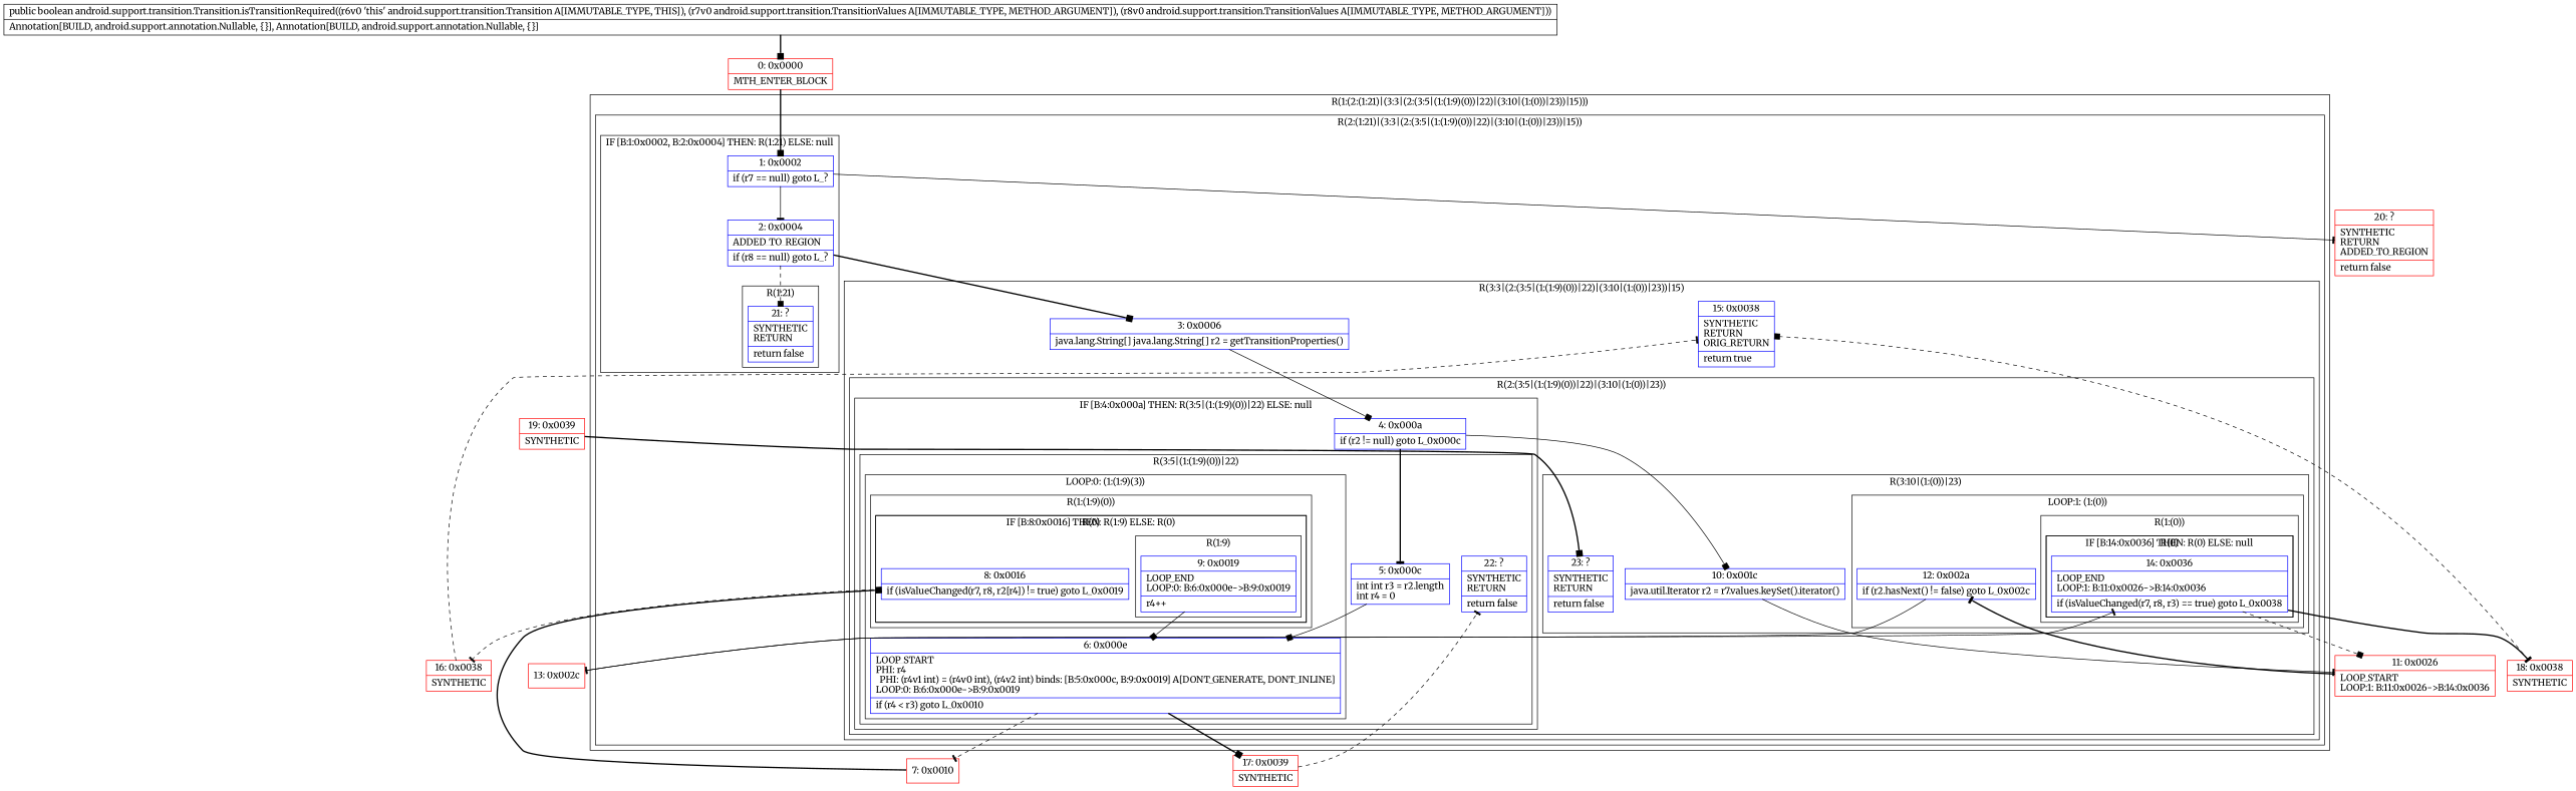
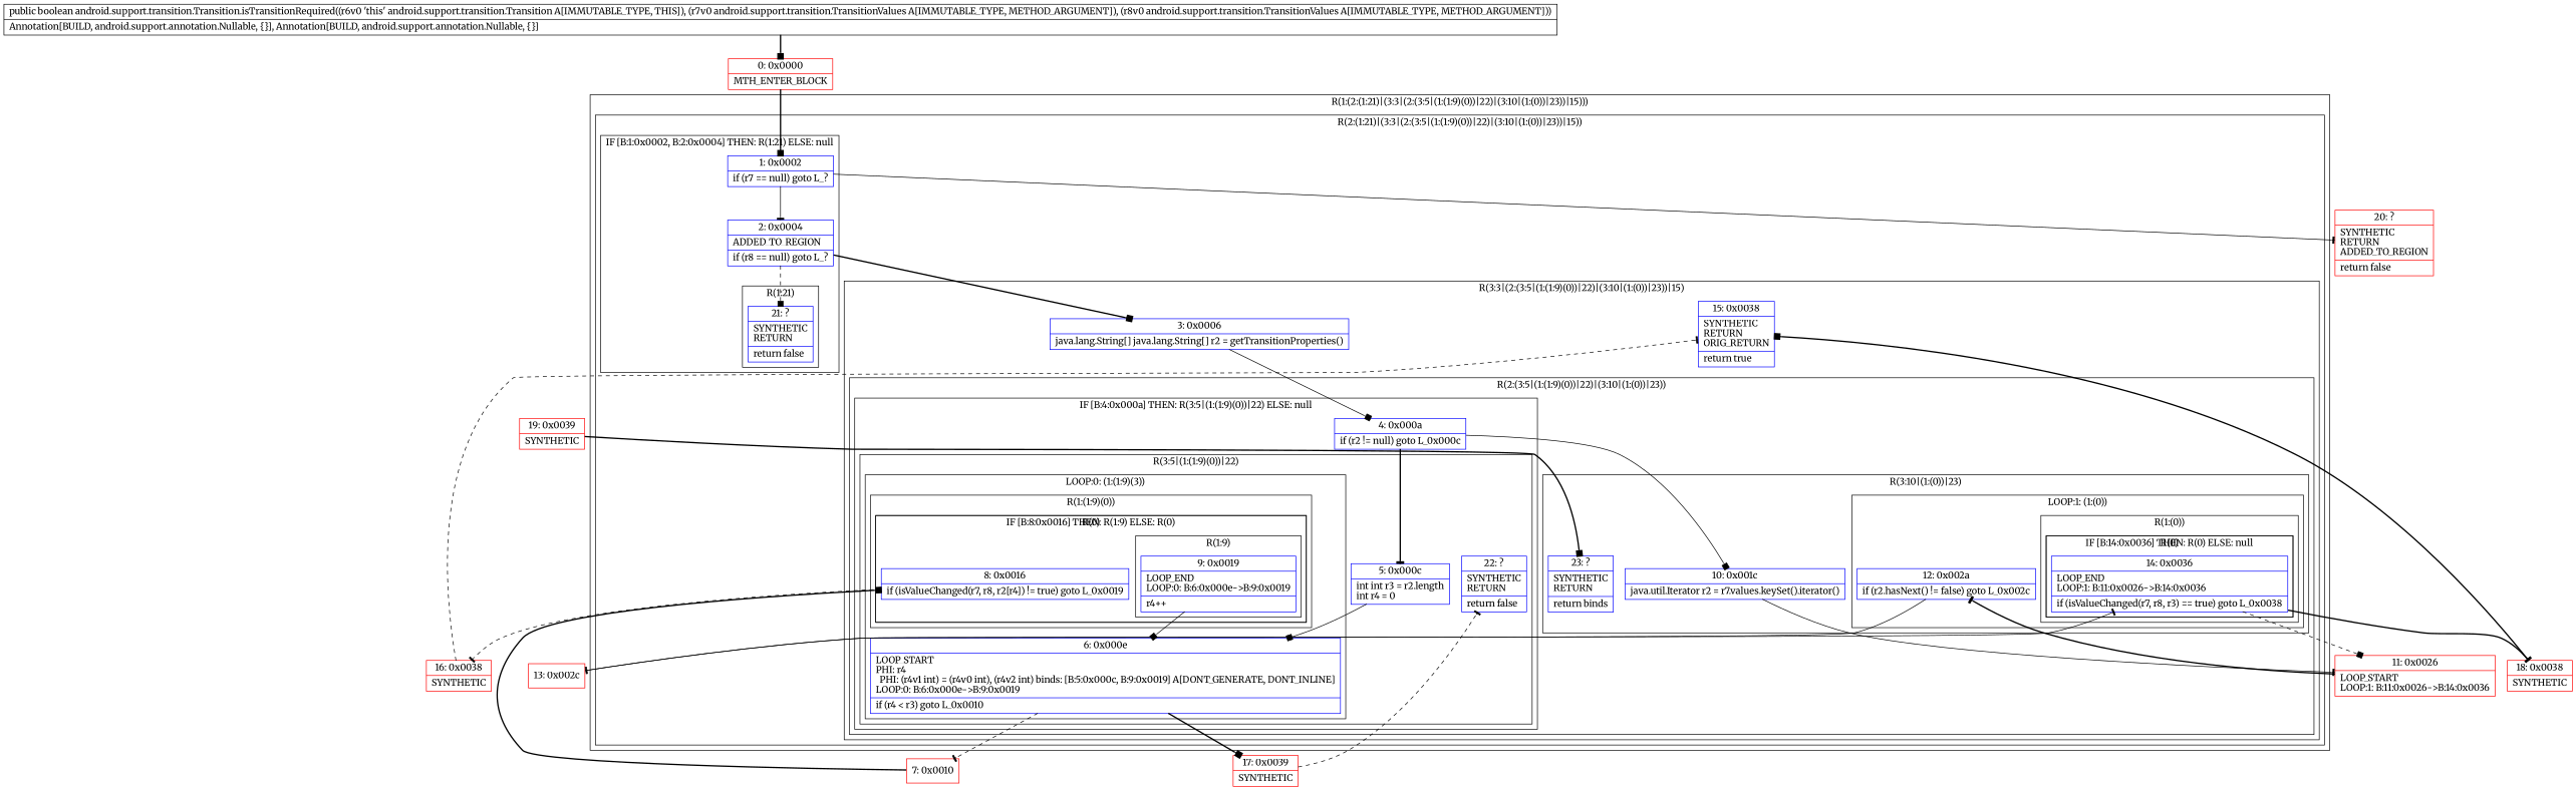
  digraph {
    fontname=Merriweather
    node [color=blue fontname=Merriweather shape=record]
    edge [arrowhead=box fontname=Merriweather style=bold]
    n1 [label="{21\:\ ?|SYNTHETIC\lRETURN\l|return false\l}"]
    n2 [label="{1\:\ 0x0002|if (r7 == null) goto L_?\l}"]
    n3 [label="{2\:\ 0x0004|ADDED_TO_REGION\l|if (r8 == null) goto L_?\l}"]
    n4 [label="{9\:\ 0x0019|LOOP_END\lLOOP:0: B:6:0x000e\-\>B:9:0x0019\l|r4++\l}"]
    n5 [label="{8\:\ 0x0016|if (isValueChanged(r7, r8, r2[r4]) != true) goto L_0x0019\l}"]
    n6 [label="{6\:\ 0x000e|LOOP_START\lPHI: r4 \l  PHI: (r4v1 int) = (r4v0 int), (r4v2 int) binds: [B:5:0x000c, B:9:0x0019] A[DONT_GENERATE, DONT_INLINE]\lLOOP:0: B:6:0x000e\-\>B:9:0x0019\l|if (r4 \< r3) goto L_0x0010\l}"]
    n7 [label="{5\:\ 0x000c|int int r3 = r2.length\lint r4 = 0\l}"]
    n8 [label="{22\:\ ?|SYNTHETIC\lRETURN\l|return false\l}"]
    n9 [label="{4\:\ 0x000a|if (r2 != null) goto L_0x000c\l}"]
    n10 [label="{14\:\ 0x0036|LOOP_END\lLOOP:1: B:11:0x0026\-\>B:14:0x0036\l|if (isValueChanged(r7, r8, r3) == true) goto L_0x0038\l}"]
    n11 [label="{12\:\ 0x002a|if (r2.hasNext() != false) goto L_0x002c\l}"]
    n12 [label="{10\:\ 0x001c|java.util.Iterator r2 = r7.values.keySet().iterator()\l}"]
-   n13 [label="{23\:\ ?|SYNTHETIC\lRETURN\l|return false\l}"]
+   n13 [label="{23\:\ ?|SYNTHETIC\lRETURN\l|return binds\l}"]
    n14 [label="{3\:\ 0x0006|java.lang.String[] java.lang.String[] r2 = getTransitionProperties()\l}"]
    n15 [label="{15\:\ 0x0038|SYNTHETIC\lRETURN\lORIG_RETURN\l|return true\l}"]
    n16 [color=red label="{20\:\ ?|SYNTHETIC\lRETURN\lADDED_TO_REGION\l|return false\l}"]
    n17 [color=red label="{16\:\ 0x0038|SYNTHETIC\l}"]
    n18 [color=red label="{7\:\ 0x0010}"]
    n19 [color=red label="{17\:\ 0x0039|SYNTHETIC\l}"]
    n20 [color=red label="{11\:\ 0x0026|LOOP_START\lLOOP:1: B:11:0x0026\-\>B:14:0x0036\l}"]
    n21 [color=red label="{18\:\ 0x0038|SYNTHETIC\l}"]
    n22 [color=red label="{13\:\ 0x002c}"]
    n23 [color=red label="{19\:\ 0x0039|SYNTHETIC\l}"]
    n24 [color=red label="{0\:\ 0x0000|MTH_ENTER_BLOCK\l}"]
    n25 [label="{public boolean android.support.transition.Transition.isTransitionRequired((r6v0 'this' android.support.transition.Transition A[IMMUTABLE_TYPE, THIS]), (r7v0 android.support.transition.TransitionValues A[IMMUTABLE_TYPE, METHOD_ARGUMENT]), (r8v0 android.support.transition.TransitionValues A[IMMUTABLE_TYPE, METHOD_ARGUMENT]))  | Annotation[BUILD, android.support.annotation.Nullable, \{\}], Annotation[BUILD, android.support.annotation.Nullable, \{\}]\l}" color=""]
    subgraph cluster_1 {
      label="R(1:(2:(1:21)|(3:3|(2:(3:5|(1:(1:9)(0))|22)|(3:10|(1:(0))|23))|15)))"
      subgraph cluster_2 {
        label="R(2:(1:21)|(3:3|(2:(3:5|(1:(1:9)(0))|22)|(3:10|(1:(0))|23))|15))"
        subgraph cluster_3 {
          label="IF [B:1:0x0002, B:2:0x0004] THEN: R(1:21) ELSE: null"
          n2
          n3
          subgraph cluster_4 {
            label="R(1:21)"
            n1
          }
        }
        subgraph cluster_5 {
          label="R(3:3|(2:(3:5|(1:(1:9)(0))|22)|(3:10|(1:(0))|23))|15)"
          n14
          n15
          subgraph cluster_6 {
            label="R(2:(3:5|(1:(1:9)(0))|22)|(3:10|(1:(0))|23))"
            subgraph cluster_7 {
              label="IF [B:4:0x000a] THEN: R(3:5|(1:(1:9)(0))|22) ELSE: null"
              n9
              subgraph cluster_8 {
                label="R(3:5|(1:(1:9)(0))|22)"
                n7
                n8
                subgraph cluster_9 {
                  label="LOOP:0: (1:(1:9)(3))"
                  n6
                  subgraph cluster_10 {
                    label="R(1:(1:9)(0))"
                    subgraph cluster_11 {
                      label="IF [B:8:0x0016] THEN: R(1:9) ELSE: R(0)"
                      n5
                      subgraph cluster_12 {
                        label="R(1:9)"
                        n4
                      }
                      subgraph cluster_13 {
                        label="R(0)"
                      }
                    }
                  }
                }
              }
            }
            subgraph cluster_14 {
              label="R(3:10|(1:(0))|23)"
              n12
              n13
              subgraph cluster_15 {
                label="LOOP:1: (1:(0))"
                n11
                subgraph cluster_16 {
                  label="R(1:(0))"
                  subgraph cluster_17 {
                    label="IF [B:14:0x0036] THEN: R(0) ELSE: null"
                    n10
                    subgraph cluster_18 {
                      label="R(0)"
                    }
                  }
                }
              }
            }
          }
        }
      }
    }
    n2 -> n3 [arrowhead=tee style=solid]
    n2 -> n16 [arrowhead=tee style=solid]
    n3 -> n1 [style=dashed]
    n3 -> n14
    n4 -> n6 [style=solid]
    n5 -> n17 [arrowhead=tee style=dashed]
    n6 -> n18 [arrowhead=tee style=dashed]
    n6 -> n19
    n7 -> n6 [style=solid]
    n9 -> n7 [arrowhead=tee]
    n9 -> n12 [style=solid]
    n10 -> n20 [style=dashed]
    n10 -> n21 [arrowhead=tee]
    n11 -> n22 [arrowhead=tee style=solid]
    n12 -> n20 [arrowhead=tee style=solid]
    n14 -> n9 [style=solid]
    n17 -> n15 [arrowhead=tee style=dashed]
    n18 -> n5
    n19 -> n8 [arrowhead=tee style=dashed]
    n20 -> n11 [arrowhead=tee]
-   n21 -> n15 [style=dashed]
+   n21 -> n15
    n22 -> n10 [arrowhead=tee style=solid]
    n23 -> n13
    n24 -> n2
    n25 -> n24
  }
